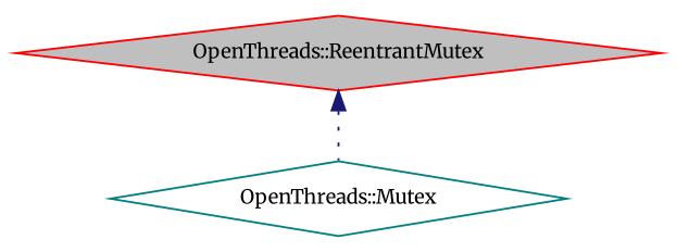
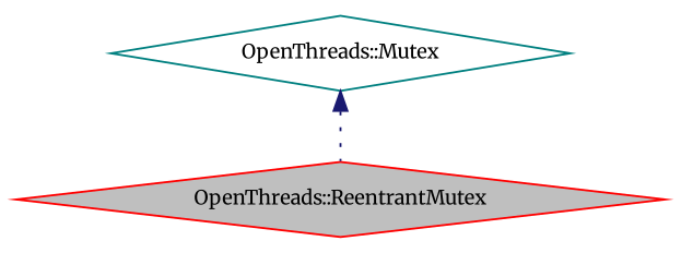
  digraph {
    fontname=Merriweather
    node [fontname=Merriweather fontsize=10 shape=diamond]
    n1 [color=red fillcolor=grey75 fontcolor=black height=0.2 label="OpenThreads::ReentrantMutex" style=filled width=0.4]
    n2 [color=teal height=0.2 label="OpenThreads::Mutex" width=0.4]
-   n1 -> n2 [color=midnightblue dir=back fontname=Merriweather fontsize=10 labelfontname=FreeSans labelfontsize=10 style=dotted]
+   n2 -> n1 [color=midnightblue dir=back fontname=Merriweather fontsize=10 labelfontname=FreeSans labelfontsize=10 style=dotted]
  }
